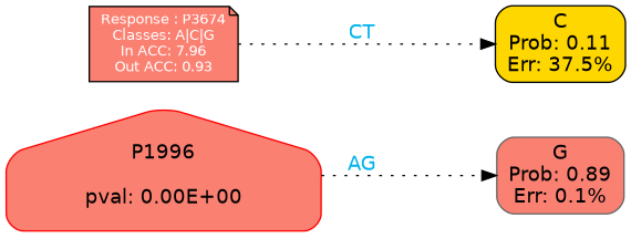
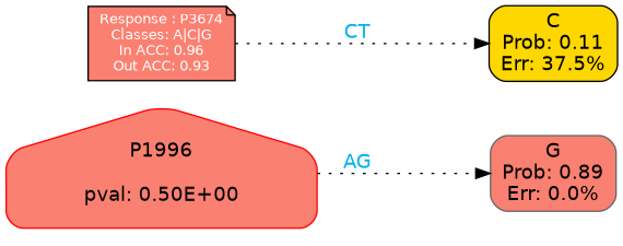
  digraph {
    rankdir=LR
    ranksep=equally
    splines=polylines
    node [color=black fillcolor=salmon fontname=helvetica shape=box style="filled, rounded"]
    edge [fontcolor=deepskyblue2 fontname=helvetica style=dotted]
-   n1 [color=gray40 label="G\nProb: 0.89\nErr: 0.1%"]
+   n1 [color=gray40 label="G\nProb: 0.89\nErr: 0.0%"]
    n2 [fillcolor=gold label="C\nProb: 0.11\nErr: 37.5%"]
-   n3 [align=left fontcolor=white fontsize=10 label="Response : P3674\nClasses: A|C|G\nIn ACC: 7.96\nOut ACC: 0.93\n" shape=note style=filled]
-   n4 [color=red label="P1996\n\npval: 0.00E+00" shape=house]
+   n3 [align=left fontcolor=white fontsize=10 label="Response : P3674\nClasses: A|C|G\nIn ACC: 0.96\nOut ACC: 0.93\n" shape=note style=filled]
+   n4 [color=red label="P1996\n\npval: 0.50E+00" shape=house]
    subgraph sub_1 {
      rank=same
      n1
      n2
    }
    subgraph sub_2 {
      rank=same
      n3
      n4
    }
    n3 -> n2 [label=CT]
    n4 -> n1 [label=AG]
  }
